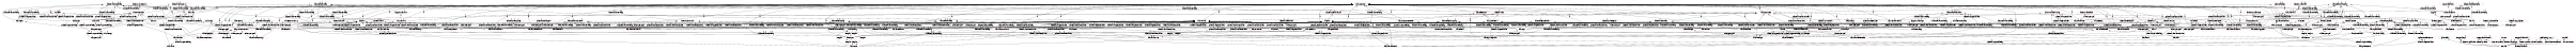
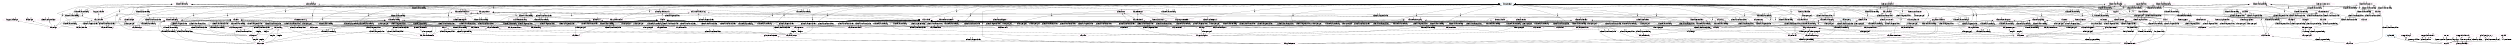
  digraph {
    rankdir=BT
    node [color="#e377c2" fillcolor="#e377c2"]
    n1 [height=.3 label="okh:Image"]
    n2 [height=.3 label="okh:File"]
    n3 [color="#1f77b4" fillcolor="#1f77b4" height=.3 label="skos:Concept"]
    n4 [height=.3 label="foaf:Image"]
    n5 [height=.3 label="schema:ImageObject"]
    n6 [height=.3 label="dctype:StillImage"]
    n7 [height=.3 label="okhmeta:BasicTag"]
    n8 [height=.3 label="schema:CreativeWork"]
    n9 [height=.3 label="npg:Publication"]
    n10 [height=.3 label="dcterms:Standard"]
    n11 [height=.3 label="dctype:Software"]
    n12 [height=.3 label="schema:Structured..."]
    n13 [height=.3 label="otrl:OTRL"]
    n14 [height=.3 label="xsd:dateTimeStamp"]
    n15 [height=.3 label="xsd:string"]
    n16 [height=.3 label="okh:Dimensions"]
    n17 [height=.3 label="dcterms:SizeOrDur..."]
    n18 [height=.3 label="okhmeta:PhysicalTag"]
    n19 [height=.3 label="okhmeta:Transport..."]
    n20 [height=.3 label="okh:Standard"]
    n21 [height=.3 label="okhmeta:QualityTag"]
    n22 [height=.3 label="xsd:normalizedString"]
    n23 [height=.3 label="schema:TextDigita..."]
    n24 [height=.3 label="okh:Mass"]
    n25 [height=.3 label="otrl:ODRL"]
    n26 [height=.3 label="okh:Software"]
    n27 [height=.3 label="okh:Component"]
    n28 [height=.3 label="okhmeta:PartsTag"]
    n29 [height=.3 label="spdxt:Package"]
    n30 [height=.3 label="schema:Organization"]
    n31 [color="#1f77b4" fillcolor="#1f77b4" height=.3 label="okh:FileUrl"]
    n32 [height=.3 label="schema:URL"]
    n33 [height=.3 label="okh:ComponentRefe..."]
    n34 [height=.3 label="okh:Reference"]
    n35 [height=.3 label="dcterms:Agent"]
    n36 [height=.3 label="okh:WebsiteUrl"]
    n37 [height=.3 label="okh:Module"]
    n38 [height=.3 label="okh:ManifestFile"]
    n39 [height=.3 label="okhmeta:DataGathe..."]
    n40 [height=.3 label="okh:Publication"]
    n41 [height=.3 label="okhmeta:AcademicTag"]
    n42 [color="#1f77b4" fillcolor="#1f77b4" height=.3 label="rdf:Property"]
    n43 [height=.3 label="schema:Person"]
    n44 [color="#1f77b4" fillcolor="#1f77b4" height=.3 label="spdxt:File"]
    n45 [height=.3 label="tsdc:OHTsDC"]
    n46 [height=.3 label="xsd:float"]
    n47 [height=.3 label="spdxt:ListedLicense"]
    n48 [height=.3 label="okh:Part"]
    n49 [height=.3 label="okh:hasManufactur..."]
    n50 [height=.3 label="okhmeta:MakingTag"]
    n51 [height=.3 label="okhmeta:Documenta..."]
    n52 [height=.3 label="dcterms:instructi..."]
    n53 [height=.3 label="okh:forkOf"]
    n54 [height=.3 label="okhmeta:Identific..."]
    n55 [height=.3 label="okhmeta:HistoryTag"]
    n56 [height=.3 label="schema:isBasedOn"]
    n57 [height=.3 label="okh:hasSoftware"]
    n58 [height=.3 label="okhmeta:DataTag"]
    n59 [height=.3 label="okh:okhv"]
    n60 [height=.3 label="schema:version"]
    n61 [height=.3 label="schema:encodingFo..."]
    n62 [height=.3 label="okh:function"]
    n63 [height=.3 label="obo:BFO_0000016"]
    n64 [height=.3 label="npg:doi"]
    n65 [height=.3 label="schema:value"]
    n66 [height=.3 label="okh:documentation..."]
    n67 [height=.3 label="okhmeta:Developme..."]
    n68 [height=.3 label="okhmeta:LegalTag"]
    n69 [height=.3 label="osegprof:Iopa"]
    n70 [height=.3 label="okh:versionOf"]
    n71 [height=.3 label="okh:openScad"]
    n72 [height=.3 label="okh:openSCAD"]
    n73 [height=.3 label="okh:depth"]
    n74 [height=.3 label="okh:width"]
    n75 [height=.3 label="okh:height"]
    n76 [height=.3 label="okh:doi"]
    n77 [height=.3 label="okh:productionMet..."]
    n78 [height=.3 label="okh:dataSource"]
    n79 [height=.3 label="okh:repoHost"]
    n80 [height=.3 label="schema:url"]
    n81 [height=.3 label="okh:hasMass"]
    n82 [height=.3 label="okh:source"]
    n83 [height=.3 label="okh:export"]
    n84 [height=.3 label="okh:auxiliary"]
    n85 [height=.3 label="okh:hasManifestFile"]
    n86 [height=.3 label="dcterms:hasFormat"]
    n87 [height=.3 label="okhmeta:ExtendedI..."]
    n88 [height=.3 label="osegprof:martinHa..."]
    n89 [height=.3 label="dcterms:format"]
    n90 [height=.3 label="okh:tsdc"]
    n91 [height=.3 label="okh:hasReadme"]
    n92 [height=.3 label="ns1:en"]
    n93 [height=.3 label="schema:codeReposi..."]
    n94 [height=.3 label="okh:documentation..."]
-   n95 [height=.3 label="schema:inLanguage"]
    n96 [height=.3 label="okh:compliesWith"]
    n97 [height=.3 label="dcterms:conformsTo"]
    n98 [height=.3 label="okh:technologyRea..."]
    n99 [height=.3 label="okh:fileFormat"]
    n100 [height=.3 label="okh:repo"]
    n101 [height=.3 label="okh:relatedTsdc"]
    n102 [height=.3 label="schema:license"]
    n103 [height=.3 label="okh:hasContributi..."]
    n104 [height=.3 label="okh:url"]
    n105 [height=.3 label="okh:version"]
    n106 [height=.3 label="okh:fileUrl"]
    n107 [height=.3 label="okh:hasOuterDimen..."]
    n108 [height=.3 label="okh:hasComponent"]
    n109 [height=.3 label="okh:alternativeLi..."]
    n110 [height=.3 label="okh:license"]
    n111 [height=.3 label="okh:licenseExpres..."]
    n112 [height=.3 label="dcterms:license"]
    n113 [height=.3 label="spdxt:licenseDecl..."]
    n114 [height=.3 label="okh:relativePath"]
    n115 [height=.3 label="okh:permaURL"]
    n116 [height=.3 label="okh:uploadMethod"]
    n117 [height=.3 label="okh:manufacturing..."]
    n118 [height=.3 label="osegprof:robinVob..."]
    n119 [height=.3 label="ns2:okh"]
    n120 [height=.3 label="spdxl:GPL-3.0-or-..."]
    n121 [height=.3 label="ns3:okh"]
    n122 [height=.3 label="okh:hasImage"]
    n123 [height=.3 label="schema:image"]
    n124 [height=.3 label="okh:licensor"]
    n125 [height=.3 label="dcterms:rightsHolder"]
    n126 [height=.3 label="schema:copyrightH..."]
    n127 [height=.3 label="okh:hasPublication"]
    n128 [height=.3 label="npg:hasPublication"]
    n129 [height=.3 label="okh:attestation"]
    n130 [height=.3 label="okh:standardID"]
    n131 [height=.3 label="dcterms:identifier"]
    n132 [height=.3 label="patent:classifica..."]
    n133 [height=.3 label="okh:organization"]
    n134 [height=.3 label="okh:repoSnapshot"]
    n135 [height=.3 label="okh:unit"]
    n136 [height=.3 label="okh:value"]
    n137 [height=.3 label="okh:functionalMet..."]
    n138 [height=.3 label="okh:hasBoM"]
    n139 [height=.3 label="okh:spdxLicense"]
    n140 [height=.3 label="okh:installationG..."]
    n141 [height=.3 label="okh:material"]
    n142 [height=.3 label="okh:hasUserManual"]
    n143 [height=.3 label="okh:timestamp"]
    n1 -> n2
    n1 -> n3 [label=a]
    n1 -> n4
    n1 -> n5
    n1 -> n6
    n1 -> n7 [label="okhmeta:hasMetaTag"]
    n2 -> n8
    n16 -> n3 [label=a]
    n16 -> n17
    n16 -> n18 [label="okhmeta:hasMetaTag"]
    n16 -> n19 [label="okhmeta:hasMetaTag"]
    n20 -> n3 [label=a]
    n20 -> n10
    n20 -> n21 [label="okhmeta:hasMetaTag"]
    n24 -> n3 [label=a]
    n24 -> n18 [label="okhmeta:hasMetaTag"]
    n24 -> n19 [label="okhmeta:hasMetaTag"]
    n26 -> n3 [label=a]
    n26 -> n11
    n26 -> n27
    n26 -> n28 [label="okhmeta:hasMetaTag"]
    n27 -> n3 [label=a]
    n27 -> n28 [label="okhmeta:hasMetaTag"]
    n27 -> n29
    n31 -> n2 [label="schema:supersededBy"]
    n31 -> n32
    n31 -> n33
    n33 -> n3 [label=a]
    n33 -> n28 [label="okhmeta:hasMetaTag"]
    n33 -> n34
    n36 -> n32
    n36 -> n34
    n37 -> n3 [label=a]
    n37 -> n27
    n37 -> n28 [label="okhmeta:hasMetaTag"]
    n38 -> n2
    n38 -> n3 [label=a]
    n38 -> n23
    n38 -> n39 [label="okhmeta:hasMetaTag"]
    n40 -> n3 [label=a]
    n40 -> n9
    n40 -> n21 [label="okhmeta:hasMetaTag"]
    n40 -> n41 [label="okhmeta:hasMetaTag"]
    n48 -> n3 [label=a]
    n48 -> n27
    n48 -> n28 [label="okhmeta:hasMetaTag"]
    n49 -> n2 [label="schema:rangeIncludes"]
    n49 -> n3 [label=a]
    n49 -> n37 [label="schema:domainIncludes"]
    n49 -> n48 [label="schema:domainIncludes"]
    n49 -> n50 [label="okhmeta:hasMetaTag"]
    n49 -> n51 [label="okhmeta:hasMetaTag"]
    n49 -> n52 [label=subPropertyOf]
    n53 -> n3 [label=a]
    n53 -> n37 [label="schema:domainIncludes"]
    n53 -> n48 [label="schema:domainIncludes"]
    n53 -> n54 [label="okhmeta:hasMetaTag"]
    n53 -> n55 [label="okhmeta:hasMetaTag"]
    n53 -> n56 [label=subPropertyOf]
    n57 -> n3 [label=a]
    n57 -> n26 [label="schema:rangeIncludes"]
    n57 -> n37 [label="schema:domainIncludes"]
    n59 -> n38 [label="schema:domainIncludes"]
    n59 -> n60 [label=subPropertyOf]
    n62 -> n3 [label=a]
    n62 -> n7 [label="okhmeta:hasMetaTag"]
    n62 -> n15 [label="schema:rangeIncludes"]
    n62 -> n37 [label="schema:domainIncludes"]
    n62 -> n63 [label=subPropertyOf]
    n66 -> n3 [label=a]
    n66 -> n21 [label="okhmeta:hasMetaTag"]
    n66 -> n25 [label="schema:rangeIncludes"]
    n66 -> n37 [label="schema:domainIncludes"]
    n66 -> n67 [label="okhmeta:hasMetaTag"]
    n70 -> n37 [label="schema:domainIncludes"]
    n70 -> n37 [label="schema:rangeIncludes"]
    n70 -> n54 [label="okhmeta:hasMetaTag"]
    n70 -> n55 [label="okhmeta:hasMetaTag"]
    n71 -> n72 [label="schema:supersededBy"]
    n71 -> n72 [label="owl:sameAs"]
    n72 -> n15 [label="schema:rangeIncludes"]
    n72 -> n16 [label="schema:domainIncludes"]
    n72 -> n73 [label="schema:supersededBy"]
    n72 -> n74 [label="schema:supersededBy"]
    n72 -> n75 [label="schema:supersededBy"]
    n73 -> n3 [label=a]
    n73 -> n16 [label="schema:domainIncludes"]
    n73 -> n18 [label="okhmeta:hasMetaTag"]
    n73 -> n46 [label="schema:rangeIncludes"]
    n74 -> n3 [label=a]
    n74 -> n16 [label="schema:domainIncludes"]
    n74 -> n18 [label="okhmeta:hasMetaTag"]
    n74 -> n46 [label="schema:rangeIncludes"]
    n75 -> n3 [label=a]
    n75 -> n16 [label="schema:domainIncludes"]
    n75 -> n18 [label="okhmeta:hasMetaTag"]
    n75 -> n46 [label="schema:rangeIncludes"]
    n76 -> n3 [label=a]
    n76 -> n40 [label="schema:domainIncludes"]
    n76 -> n41 [label="okhmeta:hasMetaTag"]
    n76 -> n64 [label=subPropertyOf]
    n77 -> n3 [label=a]
    n77 -> n37 [label="schema:domainIncludes"]
    n77 -> n42 [label=a]
    n77 -> n48 [label="schema:domainIncludes"]
    n77 -> n50 [label="okhmeta:hasMetaTag"]
    n77 -> n65 [label=subPropertyOf]
    n78 -> n3 [label=a]
    n78 -> n37 [label="schema:domainIncludes"]
    n78 -> n58 [label="okhmeta:hasMetaTag"]
    n78 -> n79 [label=seeAlso]
    n78 -> n80 [label=subPropertyOf]
    n79 -> n3 [label=a]
    n79 -> n37 [label="schema:domainIncludes"]
    n79 -> n55 [label="okhmeta:hasMetaTag"]
    n79 -> n78 [label=seeAlso]
    n79 -> n80 [label=subPropertyOf]
    n81 -> n3 [label=a]
    n81 -> n18 [label="okhmeta:hasMetaTag"]
+   n81 -> n46 [label="schema:rangeIncludes"]
    n81 -> n77 [label=subPropertyOf]
    n82 -> n2 [label="schema:rangeIncludes"]
    n82 -> n7 [label="okhmeta:hasMetaTag"]
    n82 -> n37 [label="schema:domainIncludes"]
    n82 -> n48 [label="schema:domainIncludes"]
    n82 -> n58 [label="okhmeta:hasMetaTag"]
    n82 -> n83 [label=seeAlso]
    n82 -> n84 [label=seeAlso]
    n83 -> n2 [label="schema:rangeIncludes"]
    n83 -> n3 [label=a]
    n83 -> n7 [label="okhmeta:hasMetaTag"]
    n83 -> n37 [label="schema:domainIncludes"]
    n83 -> n48 [label="schema:domainIncludes"]
    n83 -> n58 [label="okhmeta:hasMetaTag"]
    n83 -> n82 [label=seeAlso]
    n83 -> n84 [label=seeAlso]
    n84 -> n2 [label="schema:rangeIncludes"]
    n84 -> n3 [label=a]
    n84 -> n37 [label="schema:domainIncludes"]
    n84 -> n48 [label="schema:domainIncludes"]
    n84 -> n58 [label="okhmeta:hasMetaTag"]
    n84 -> n82 [label=seeAlso]
    n84 -> n83 [label=seeAlso]
    n85 -> n3 [label=a]
    n85 -> n37 [label="schema:domainIncludes"]
    n85 -> n38 [label="schema:rangeIncludes"]
    n85 -> n39 [label="okhmeta:hasMetaTag"]
    n85 -> n48 [label="schema:domainIncludes"]
    n85 -> n86 [label=subPropertyOf]
    n90 -> n3 [label=a]
    n90 -> n27 [label="schema:domainIncludes"]
    n90 -> n45 [label="schema:rangeIncludes"]
    n90 -> n54 [label="okhmeta:hasMetaTag"]
    n90 -> n87 [label="okhmeta:hasMetaTag"]
    n91 -> n2 [label="schema:rangeIncludes"]
    n91 -> n3 [label=a]
    n91 -> n7 [label="okhmeta:hasMetaTag"]
    n91 -> n37 [label="schema:domainIncludes"]
    n91 -> n51 [label="okhmeta:hasMetaTag"]
    n91 -> n52 [label=subPropertyOf]
    n94 -> n3 [label=a]
    n94 -> n37 [label="schema:domainIncludes"]
    n94 -> n48 [label="schema:domainIncludes"]
    n94 -> n51 [label="okhmeta:hasMetaTag"]
-   n94 -> n95 [label=subPropertyOf]
    n96 -> n3 [label=a]
    n96 -> n20 [label="schema:rangeIncludes"]
    n96 -> n21 [label="okhmeta:hasMetaTag"]
    n96 -> n27 [label="schema:domainIncludes"]
    n96 -> n97 [label=subPropertyOf]
    n98 -> n3 [label=a]
    n98 -> n13 [label="schema:rangeIncludes"]
    n98 -> n21 [label="okhmeta:hasMetaTag"]
    n98 -> n37 [label="schema:domainIncludes"]
    n98 -> n67 [label="okhmeta:hasMetaTag"]
    n99 -> n2 [label="schema:domainIncludes"]
    n99 -> n3 [label=a]
    n99 -> n58 [label="okhmeta:hasMetaTag"]
    n99 -> n61 [label=subPropertyOf]
    n99 -> n89 [label=subPropertyOf]
    n100 -> n3 [label=a]
    n100 -> n7 [label="okhmeta:hasMetaTag"]
    n100 -> n36 [label="schema:rangeIncludes"]
    n100 -> n37 [label="schema:domainIncludes"]
    n100 -> n54 [label="okhmeta:hasMetaTag"]
    n100 -> n55 [label="okhmeta:hasMetaTag"]
    n100 -> n93 [label=subPropertyOf]
    n101 -> n90 [label="schema:supersededBy"]
    n101 -> n90 [label="owl:sameAs"]
    n103 -> n2 [label="schema:rangeIncludes"]
    n103 -> n3 [label=a]
    n103 -> n37 [label="schema:domainIncludes"]
    n103 -> n51 [label="okhmeta:hasMetaTag"]
    n103 -> n52 [label=subPropertyOf]
    n103 -> n87 [label="okhmeta:hasMetaTag"]
    n104 -> n2 [label="schema:domainIncludes"]
    n104 -> n3 [label=a]
    n104 -> n58 [label="okhmeta:hasMetaTag"]
    n104 -> n80 [label=subPropertyOf]
    n105 -> n3 [label=a]
    n105 -> n37 [label="schema:domainIncludes"]
    n105 -> n54 [label="okhmeta:hasMetaTag"]
    n105 -> n55 [label="okhmeta:hasMetaTag"]
    n105 -> n60 [label=subPropertyOf]
    n106 -> n2 [label="schema:domainIncludes"]
    n106 -> n80 [label=subPropertyOf]
    n106 -> n104 [label="schema:supersededBy"]
    n107 -> n3 [label=a]
    n107 -> n16 [label="schema:rangeIncludes"]
    n107 -> n18 [label="okhmeta:hasMetaTag"]
    n107 -> n77 [label=subPropertyOf]
    n107 -> n89 [label=subPropertyOf]
    n108 -> n3 [label=a]
    n108 -> n28 [label="okhmeta:hasMetaTag"]
    n108 -> n36 [label="schema:rangeIncludes"]
    n108 -> n37 [label="schema:rangeIncludes"]
    n108 -> n37 [label="schema:domainIncludes"]
    n108 -> n48 [label="schema:rangeIncludes"]
    n109 -> n2 [label="schema:rangeIncludes"]
-   n109 -> n3 [label=a]
+   n109 -> n3 [label="schema:rangeIncludes"]
    n109 -> n37 [label="schema:domainIncludes"]
    n109 -> n68 [label="okhmeta:hasMetaTag"]
    n109 -> n102 [label="skos:closeMatch"]
    n109 -> n110 [label="schema:supersededBy"]
    n110 -> n3 [label=a]
    n110 -> n37 [label="schema:domainIncludes"]
    n110 -> n68 [label="okhmeta:hasMetaTag"]
    n110 -> n102 [label="skos:closeMatch"]
    n110 -> n111 [label=seeAlso]
    n110 -> n112 [label=subPropertyOf]
    n110 -> n113 [label=subPropertyOf]
    n111 -> n3 [label=a]
    n111 -> n37 [label="schema:domainIncludes"]
    n111 -> n68 [label="okhmeta:hasMetaTag"]
    n111 -> n102 [label="skos:closeMatch"]
    n111 -> n110 [label=seeAlso]
    n111 -> n112 [label=subPropertyOf]
    n114 -> n2 [label="schema:domainIncludes"]
    n114 -> n3 [label=a]
    n114 -> n22 [label="schema:rangeIncludes"]
    n114 -> n58 [label="okhmeta:hasMetaTag"]
    n114 -> n80 [label=subPropertyOf]
    n115 -> n2 [label="schema:domainIncludes"]
    n116 -> n3 [label=a]
    n116 -> n22 [label="schema:rangeIncludes"]
    n116 -> n27 [label="schema:domainIncludes"]
    n116 -> n39 [label="okhmeta:hasMetaTag"]
    n117 -> n3 [label=a]
    n117 -> n50 [label="okhmeta:hasMetaTag"]
    n117 -> n77 [label=subPropertyOf]
    n119 -> n44 [label=a]
    n119 -> n69 [label="dcterms:publisher"]
    n119 -> n88 [label="schema:creator"]
    n119 -> n88 [label="dcterms:creator"]
    n119 -> n92 [label="dcterms:language"]
    n119 -> n118 [label="dcterms:creator"]
    n119 -> n118 [label="schema:creator"]
    n119 -> n120 [label="spdxt:licenseDeclared"]
    n119 -> n121 [label="owl:versionIRI"]
-   n122 -> n1 [label="schema:rangeIncludes"]
    n122 -> n3 [label=a]
    n122 -> n7 [label="okhmeta:hasMetaTag"]
    n122 -> n27 [label="schema:domainIncludes"]
    n122 -> n123 [label=subPropertyOf]
    n124 -> n3 [label=a]
    n124 -> n30 [label="schema:rangeIncludes"]
    n124 -> n35 [label="schema:rangeIncludes"]
    n124 -> n37 [label="schema:domainIncludes"]
    n124 -> n43 [label="schema:rangeIncludes"]
    n124 -> n68 [label="okhmeta:hasMetaTag"]
    n124 -> n125 [label=subPropertyOf]
    n124 -> n126 [label=subPropertyOf]
    n127 -> n3 [label=a]
    n127 -> n37 [label="schema:domainIncludes"]
    n127 -> n67 [label="okhmeta:hasMetaTag"]
    n127 -> n128 [label=subPropertyOf]
    n129 -> n3 [label=a]
    n129 -> n21 [label="okhmeta:hasMetaTag"]
    n129 -> n36 [label="schema:rangeIncludes"]
    n129 -> n37 [label="schema:domainIncludes"]
    n129 -> n67 [label="okhmeta:hasMetaTag"]
    n130 -> n3 [label=a]
    n130 -> n20 [label="schema:domainIncludes"]
    n130 -> n21 [label="okhmeta:hasMetaTag"]
    n130 -> n22 [label="schema:rangeIncludes"]
    n130 -> n131 [label=subPropertyOf]
    n133 -> n3 [label=a]
    n133 -> n30 [label="schema:rangeIncludes"]
    n133 -> n37 [label="schema:domainIncludes"]
    n133 -> n68 [label="okhmeta:hasMetaTag"]
    n134 -> n3 [label=a]
    n134 -> n36 [label="schema:rangeIncludes"]
    n134 -> n37 [label="schema:domainIncludes"]
    n134 -> n55 [label="okhmeta:hasMetaTag"]
    n134 -> n100 [label=subPropertyOf]
    n135 -> n16 [label="schema:domainIncludes"]
    n135 -> n24 [label="schema:domainIncludes"]
    n136 -> n24 [label="schema:domainIncludes"]
    n136 -> n81 [label="schema:supersededBy"]
    n137 -> n3 [label=a]
    n137 -> n12 [label="schema:rangeIncludes"]
    n137 -> n37 [label="schema:domainIncludes"]
    n137 -> n65 [label=subPropertyOf]
    n138 -> n2 [label="schema:rangeIncludes"]
    n138 -> n3 [label=a]
    n138 -> n28 [label="okhmeta:hasMetaTag"]
    n138 -> n37 [label="schema:domainIncludes"]
    n138 -> n58 [label="okhmeta:hasMetaTag"]
    n139 -> n3 [label=a]
    n139 -> n37 [label="schema:domainIncludes"]
    n139 -> n47 [label="schema:rangeIncludes"]
    n139 -> n68 [label="okhmeta:hasMetaTag"]
    n139 -> n102 [label="skos:closeMatch"]
    n139 -> n110 [label="schema:supersededBy"]
    n140 -> n3 [label=a]
    n140 -> n26 [label="schema:domainIncludes"]
    n141 -> n3 [label=a]
    n141 -> n18 [label="okhmeta:hasMetaTag"]
    n141 -> n77 [label=subPropertyOf]
    n142 -> n2 [label="schema:rangeIncludes"]
    n142 -> n3 [label=a]
    n142 -> n37 [label="schema:domainIncludes"]
    n142 -> n51 [label="okhmeta:hasMetaTag"]
    n142 -> n52 [label=subPropertyOf]
    n143 -> n14 [label="schema:rangeIncludes"]
    n143 -> n37 [label="schema:domainIncludes"]
    n143 -> n39 [label="okhmeta:hasMetaTag"]
  }
